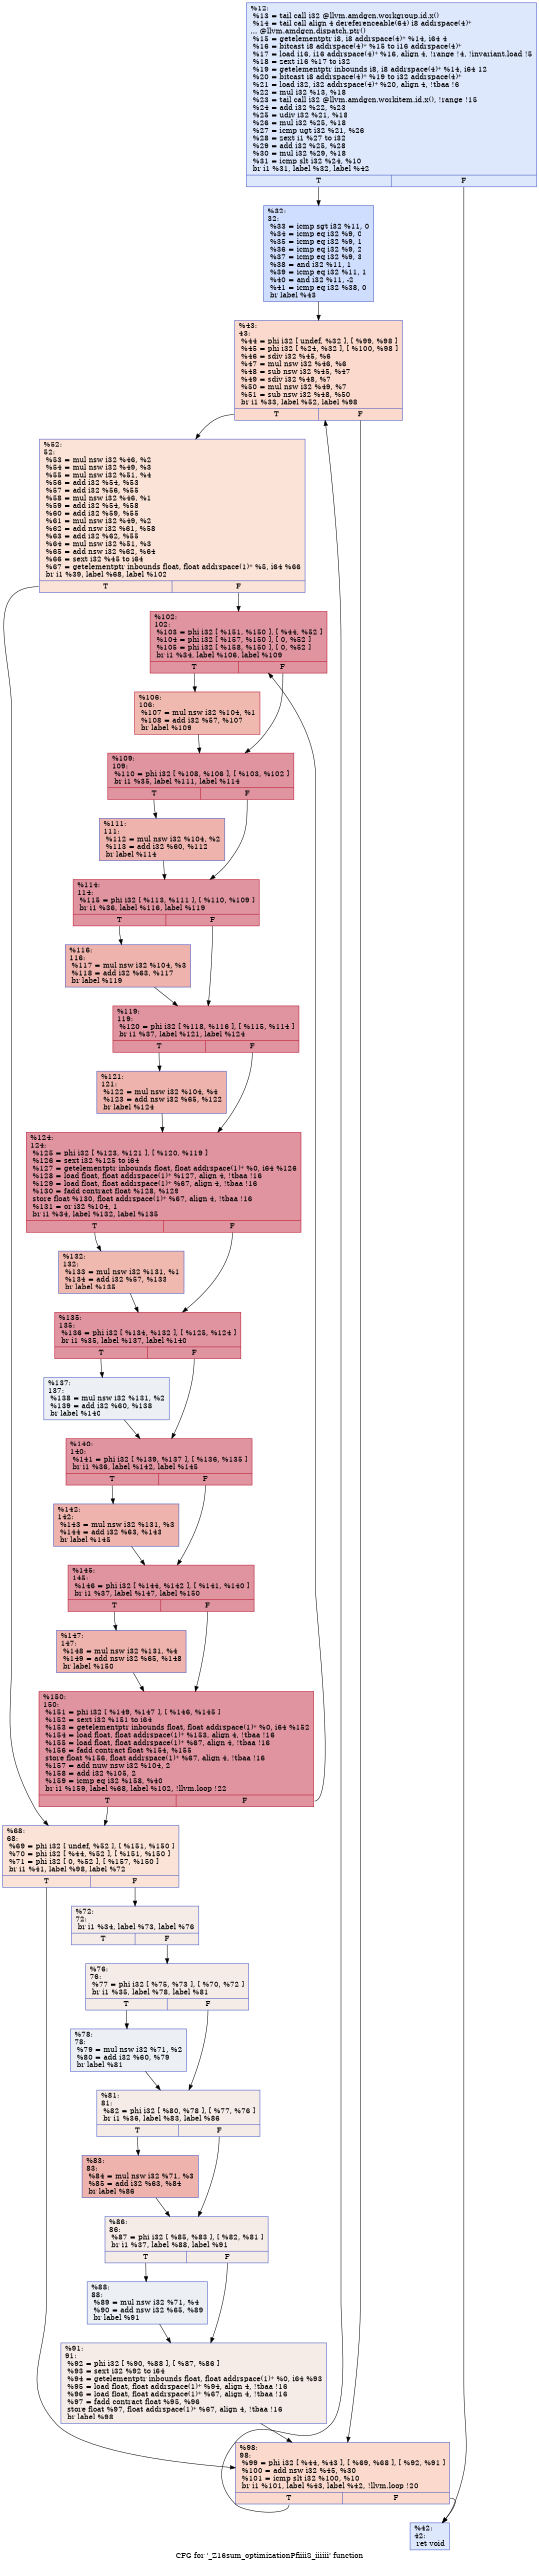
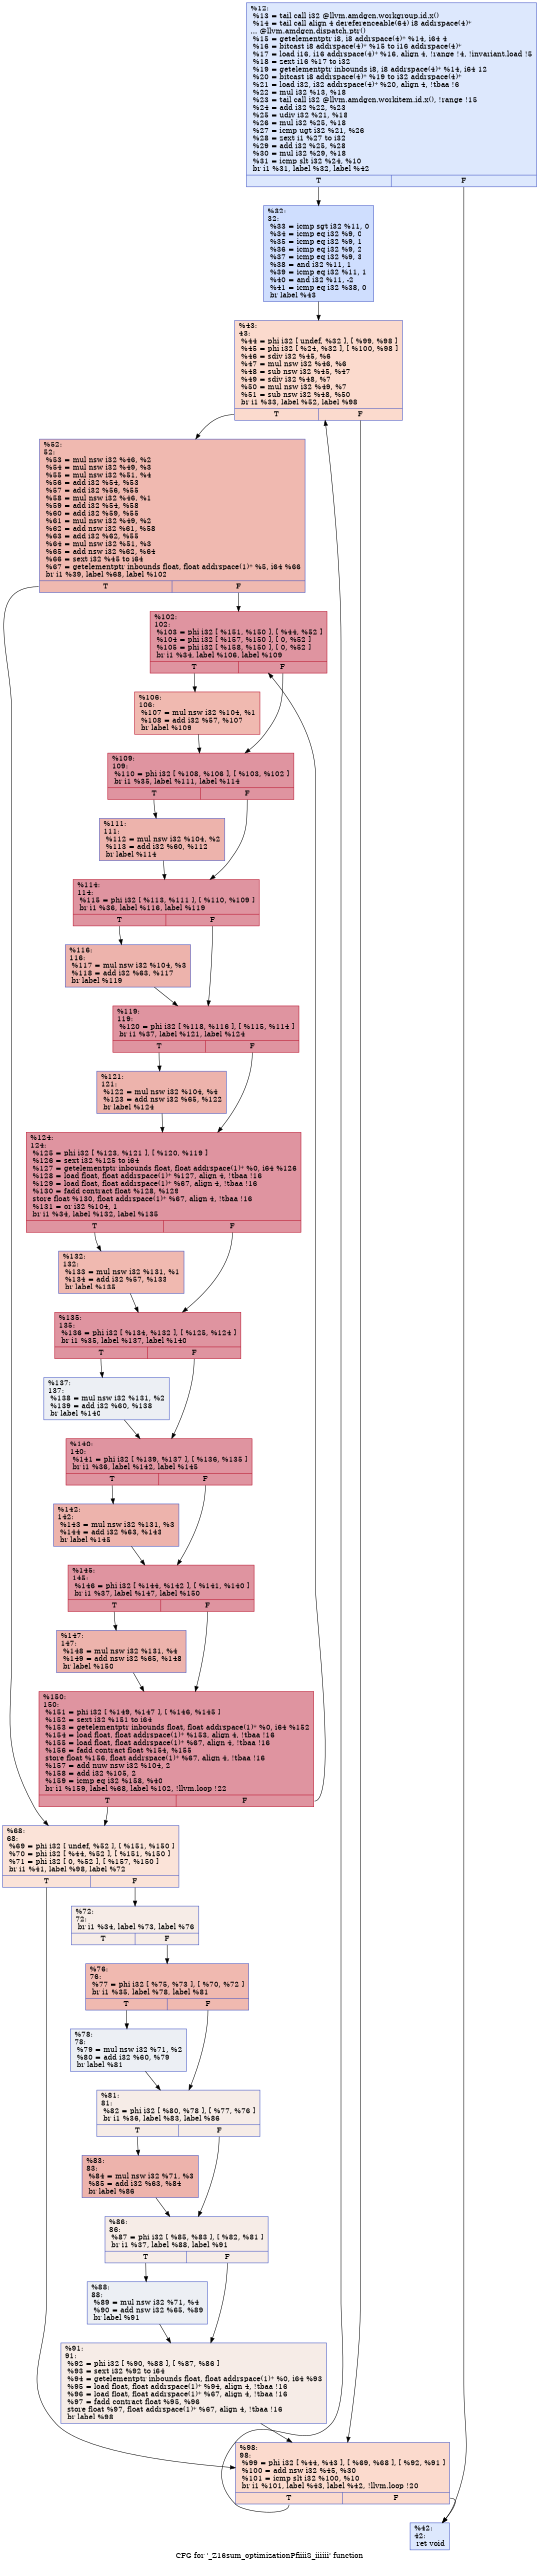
  digraph {
    label="CFG for '_Z16sum_optimizationPfiiiiS_iiiiii' function"
    node [color="#3d50c3ff" fillcolor="#b70d2870" shape=record style=filled]
    edge [tailport=s0]
    n1 [fillcolor="#b2ccfb70" label="{%12:\l  %13 = tail call i32 @llvm.amdgcn.workgroup.id.x()\l  %14 = tail call align 4 dereferenceable(64) i8 addrspace(4)*\l... @llvm.amdgcn.dispatch.ptr()\l  %15 = getelementptr i8, i8 addrspace(4)* %14, i64 4\l  %16 = bitcast i8 addrspace(4)* %15 to i16 addrspace(4)*\l  %17 = load i16, i16 addrspace(4)* %16, align 4, !range !4, !invariant.load !5\l  %18 = zext i16 %17 to i32\l  %19 = getelementptr inbounds i8, i8 addrspace(4)* %14, i64 12\l  %20 = bitcast i8 addrspace(4)* %19 to i32 addrspace(4)*\l  %21 = load i32, i32 addrspace(4)* %20, align 4, !tbaa !6\l  %22 = mul i32 %13, %18\l  %23 = tail call i32 @llvm.amdgcn.workitem.id.x(), !range !15\l  %24 = add i32 %22, %23\l  %25 = udiv i32 %21, %18\l  %26 = mul i32 %25, %18\l  %27 = icmp ugt i32 %21, %26\l  %28 = zext i1 %27 to i32\l  %29 = add i32 %25, %28\l  %30 = mul i32 %29, %18\l  %31 = icmp slt i32 %24, %10\l  br i1 %31, label %32, label %42\l|{<s0>T|<s1>F}}"]
    n2 [fillcolor="#93b5fe70" label="{%32:\l32:                                               \l  %33 = icmp sgt i32 %11, 0\l  %34 = icmp eq i32 %9, 0\l  %35 = icmp eq i32 %9, 1\l  %36 = icmp eq i32 %9, 2\l  %37 = icmp eq i32 %9, 3\l  %38 = and i32 %11, 1\l  %39 = icmp eq i32 %11, 1\l  %40 = and i32 %11, -2\l  %41 = icmp eq i32 %38, 0\l  br label %43\l}"]
    n3 [fillcolor="#b2ccfb70" label="{%42:\l42:                                               \l  ret void\l}"]
    n4 [fillcolor="#f7ac8e70" label="{%43:\l43:                                               \l  %44 = phi i32 [ undef, %32 ], [ %99, %98 ]\l  %45 = phi i32 [ %24, %32 ], [ %100, %98 ]\l  %46 = sdiv i32 %45, %6\l  %47 = mul nsw i32 %46, %6\l  %48 = sub nsw i32 %45, %47\l  %49 = sdiv i32 %48, %7\l  %50 = mul nsw i32 %49, %7\l  %51 = sub nsw i32 %48, %50\l  br i1 %33, label %52, label %98\l|{<s0>T|<s1>F}}"]
-   n5 [fillcolor="#f6bfa670" label="{%52:\l52:                                               \l  %53 = mul nsw i32 %46, %2\l  %54 = mul nsw i32 %49, %3\l  %55 = mul nsw i32 %51, %4\l  %56 = add i32 %54, %53\l  %57 = add i32 %56, %55\l  %58 = mul nsw i32 %46, %1\l  %59 = add i32 %54, %58\l  %60 = add i32 %59, %55\l  %61 = mul nsw i32 %49, %2\l  %62 = add nsw i32 %61, %58\l  %63 = add i32 %62, %55\l  %64 = mul nsw i32 %51, %3\l  %65 = add nsw i32 %62, %64\l  %66 = sext i32 %45 to i64\l  %67 = getelementptr inbounds float, float addrspace(1)* %5, i64 %66\l  br i1 %39, label %68, label %102\l|{<s0>T|<s1>F}}"]
+   n5 [fillcolor="#de614d70" label="{%52:\l52:                                               \l  %53 = mul nsw i32 %46, %2\l  %54 = mul nsw i32 %49, %3\l  %55 = mul nsw i32 %51, %4\l  %56 = add i32 %54, %53\l  %57 = add i32 %56, %55\l  %58 = mul nsw i32 %46, %1\l  %59 = add i32 %54, %58\l  %60 = add i32 %59, %55\l  %61 = mul nsw i32 %49, %2\l  %62 = add nsw i32 %61, %58\l  %63 = add i32 %62, %55\l  %64 = mul nsw i32 %51, %3\l  %65 = add nsw i32 %62, %64\l  %66 = sext i32 %45 to i64\l  %67 = getelementptr inbounds float, float addrspace(1)* %5, i64 %66\l  br i1 %39, label %68, label %102\l|{<s0>T|<s1>F}}"]
    n6 [fillcolor="#f7ac8e70" label="{%98:\l98:                                               \l  %99 = phi i32 [ %44, %43 ], [ %69, %68 ], [ %92, %91 ]\l  %100 = add nsw i32 %45, %30\l  %101 = icmp slt i32 %100, %10\l  br i1 %101, label %43, label %42, !llvm.loop !20\l|{<s0>T|<s1>F}}"]
    n7 [fillcolor="#f6bfa670" label="{%68:\l68:                                               \l  %69 = phi i32 [ undef, %52 ], [ %151, %150 ]\l  %70 = phi i32 [ %44, %52 ], [ %151, %150 ]\l  %71 = phi i32 [ 0, %52 ], [ %157, %150 ]\l  br i1 %41, label %98, label %72\l|{<s0>T|<s1>F}}"]
    n8 [color="#b70d28ff" label="{%102:\l102:                                              \l  %103 = phi i32 [ %151, %150 ], [ %44, %52 ]\l  %104 = phi i32 [ %157, %150 ], [ 0, %52 ]\l  %105 = phi i32 [ %158, %150 ], [ 0, %52 ]\l  br i1 %34, label %106, label %109\l|{<s0>T|<s1>F}}"]
    n9 [fillcolor="#ead5c970" label="{%72:\l72:                                               \l  br i1 %34, label %73, label %76\l|{<s0>T|<s1>F}}"]
    n10 [color="#b70d28ff" fillcolor="#de614d70" label="{%106:\l106:                                              \l  %107 = mul nsw i32 %104, %1\l  %108 = add i32 %57, %107\l  br label %109\l}"]
    n11 [color="#b70d28ff" label="{%109:\l109:                                              \l  %110 = phi i32 [ %108, %106 ], [ %103, %102 ]\l  br i1 %35, label %111, label %114\l|{<s0>T|<s1>F}}"]
-   n12 [fillcolor="#ead5c970" label="{%76:\l76:                                               \l  %77 = phi i32 [ %75, %73 ], [ %70, %72 ]\l  br i1 %35, label %78, label %81\l|{<s0>T|<s1>F}}"]
+   n12 [fillcolor="#de614d70" label="{%76:\l76:                                               \l  %77 = phi i32 [ %75, %73 ], [ %70, %72 ]\l  br i1 %35, label %78, label %81\l|{<s0>T|<s1>F}}"]
    n13 [fillcolor="#d6524470" label="{%111:\l111:                                              \l  %112 = mul nsw i32 %104, %2\l  %113 = add i32 %60, %112\l  br label %114\l}"]
    n14 [color="#b70d28ff" label="{%114:\l114:                                              \l  %115 = phi i32 [ %113, %111 ], [ %110, %109 ]\l  br i1 %36, label %116, label %119\l|{<s0>T|<s1>F}}"]
    n15 [fillcolor="#d4dbe670" label="{%78:\l78:                                               \l  %79 = mul nsw i32 %71, %2\l  %80 = add i32 %60, %79\l  br label %81\l}"]
    n16 [fillcolor="#ead5c970" label="{%81:\l81:                                               \l  %82 = phi i32 [ %80, %78 ], [ %77, %76 ]\l  br i1 %36, label %83, label %86\l|{<s0>T|<s1>F}}"]
    n17 [fillcolor="#d6524470" label="{%83:\l83:                                               \l  %84 = mul nsw i32 %71, %3\l  %85 = add i32 %63, %84\l  br label %86\l}"]
    n18 [fillcolor="#ead5c970" label="{%86:\l86:                                               \l  %87 = phi i32 [ %85, %83 ], [ %82, %81 ]\l  br i1 %37, label %88, label %91\l|{<s0>T|<s1>F}}"]
    n19 [fillcolor="#d4dbe670" label="{%88:\l88:                                               \l  %89 = mul nsw i32 %71, %4\l  %90 = add nsw i32 %65, %89\l  br label %91\l}"]
    n20 [fillcolor="#ead5c970" label="{%91:\l91:                                               \l  %92 = phi i32 [ %90, %88 ], [ %87, %86 ]\l  %93 = sext i32 %92 to i64\l  %94 = getelementptr inbounds float, float addrspace(1)* %0, i64 %93\l  %95 = load float, float addrspace(1)* %94, align 4, !tbaa !16\l  %96 = load float, float addrspace(1)* %67, align 4, !tbaa !16\l  %97 = fadd contract float %95, %96\l  store float %97, float addrspace(1)* %67, align 4, !tbaa !16\l  br label %98\l}"]
    n21 [fillcolor="#d6524470" label="{%116:\l116:                                              \l  %117 = mul nsw i32 %104, %3\l  %118 = add i32 %63, %117\l  br label %119\l}"]
    n22 [color="#b70d28ff" label="{%119:\l119:                                              \l  %120 = phi i32 [ %118, %116 ], [ %115, %114 ]\l  br i1 %37, label %121, label %124\l|{<s0>T|<s1>F}}"]
    n23 [fillcolor="#d6524470" label="{%121:\l121:                                              \l  %122 = mul nsw i32 %104, %4\l  %123 = add nsw i32 %65, %122\l  br label %124\l}"]
    n24 [color="#b70d28ff" label="{%124:\l124:                                              \l  %125 = phi i32 [ %123, %121 ], [ %120, %119 ]\l  %126 = sext i32 %125 to i64\l  %127 = getelementptr inbounds float, float addrspace(1)* %0, i64 %126\l  %128 = load float, float addrspace(1)* %127, align 4, !tbaa !16\l  %129 = load float, float addrspace(1)* %67, align 4, !tbaa !16\l  %130 = fadd contract float %128, %129\l  store float %130, float addrspace(1)* %67, align 4, !tbaa !16\l  %131 = or i32 %104, 1\l  br i1 %34, label %132, label %135\l|{<s0>T|<s1>F}}"]
    n25 [fillcolor="#de614d70" label="{%132:\l132:                                              \l  %133 = mul nsw i32 %131, %1\l  %134 = add i32 %57, %133\l  br label %135\l}"]
    n26 [color="#b70d28ff" label="{%135:\l135:                                              \l  %136 = phi i32 [ %134, %132 ], [ %125, %124 ]\l  br i1 %35, label %137, label %140\l|{<s0>T|<s1>F}}"]
    n27 [fillcolor="#d4dbe670" label="{%137:\l137:                                              \l  %138 = mul nsw i32 %131, %2\l  %139 = add i32 %60, %138\l  br label %140\l}"]
    n28 [color="#b70d28ff" label="{%140:\l140:                                              \l  %141 = phi i32 [ %139, %137 ], [ %136, %135 ]\l  br i1 %36, label %142, label %145\l|{<s0>T|<s1>F}}"]
    n29 [fillcolor="#d6524470" label="{%142:\l142:                                              \l  %143 = mul nsw i32 %131, %3\l  %144 = add i32 %63, %143\l  br label %145\l}"]
    n30 [color="#b70d28ff" label="{%145:\l145:                                              \l  %146 = phi i32 [ %144, %142 ], [ %141, %140 ]\l  br i1 %37, label %147, label %150\l|{<s0>T|<s1>F}}"]
    n31 [fillcolor="#d6524470" label="{%147:\l147:                                              \l  %148 = mul nsw i32 %131, %4\l  %149 = add nsw i32 %65, %148\l  br label %150\l}"]
    n32 [color="#b70d28ff" label="{%150:\l150:                                              \l  %151 = phi i32 [ %149, %147 ], [ %146, %145 ]\l  %152 = sext i32 %151 to i64\l  %153 = getelementptr inbounds float, float addrspace(1)* %0, i64 %152\l  %154 = load float, float addrspace(1)* %153, align 4, !tbaa !16\l  %155 = load float, float addrspace(1)* %67, align 4, !tbaa !16\l  %156 = fadd contract float %154, %155\l  store float %156, float addrspace(1)* %67, align 4, !tbaa !16\l  %157 = add nuw nsw i32 %104, 2\l  %158 = add i32 %105, 2\l  %159 = icmp eq i32 %158, %40\l  br i1 %159, label %68, label %102, !llvm.loop !22\l|{<s0>T|<s1>F}}"]
    n1 -> n2
    n1 -> n3 [tailport=s1]
    n2 -> n4
    n4 -> n5
    n4 -> n6 [tailport=s1]
    n5 -> n7
    n5 -> n8 [tailport=s1]
    n6 -> n3 [tailport=s1]
    n6 -> n4
    n7 -> n6
    n7 -> n9 [tailport=s1]
    n8 -> n10
    n8 -> n11 [tailport=s1]
    n9 -> n12 [tailport=s1]
    n10 -> n11
    n11 -> n13
    n11 -> n14 [tailport=s1]
    n12 -> n15
    n12 -> n16 [tailport=s1]
    n13 -> n14
    n14 -> n21
    n14 -> n22 [tailport=s1]
    n15 -> n16
    n16 -> n17
    n16 -> n18 [tailport=s1]
    n17 -> n18
    n18 -> n19
    n18 -> n20 [tailport=s1]
    n19 -> n20
    n20 -> n6
    n21 -> n22
    n22 -> n23
    n22 -> n24 [tailport=s1]
    n23 -> n24
    n24 -> n25
    n24 -> n26 [tailport=s1]
    n25 -> n26
    n26 -> n27
    n26 -> n28 [tailport=s1]
    n27 -> n28
    n28 -> n29
    n28 -> n30 [tailport=s1]
    n29 -> n30
    n30 -> n31
    n30 -> n32 [tailport=s1]
    n31 -> n32
    n32 -> n7
    n32 -> n8 [tailport=s1]
  }
